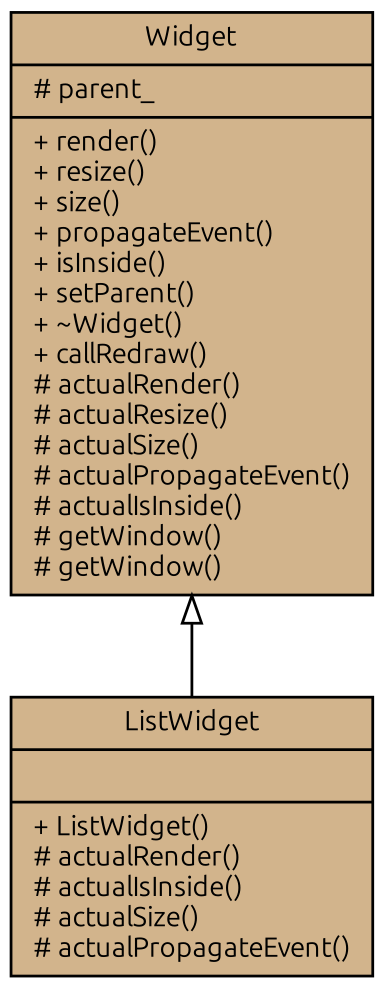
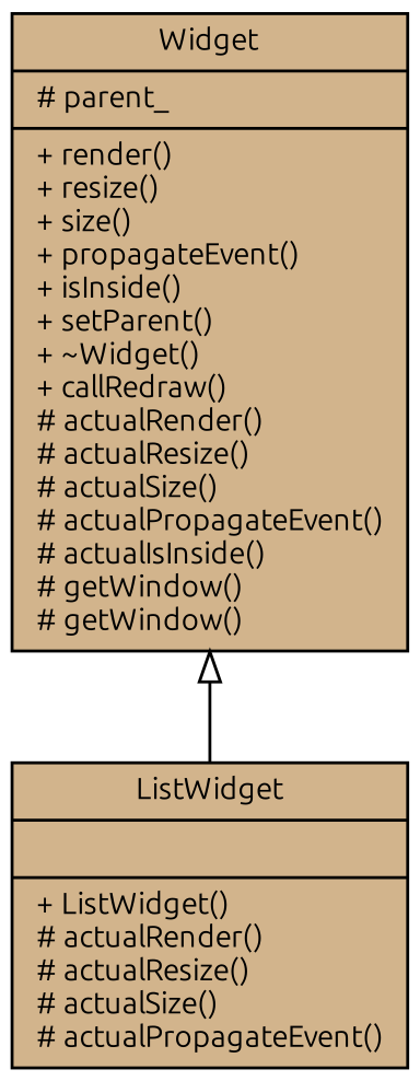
  digraph {
    fontname=Ubuntu
    node [color=black fillcolor=tan fontname=Ubuntu fontsize=10 shape=record style=filled]
-   n1 [fontcolor=black height=0.2 label="{ListWidget\n||+ ListWidget()\l# actualRender()\l# actualIsInside()\l# actualSize()\l# actualPropagateEvent()\l}" width=0.4]
+   n1 [fontcolor=black height=0.2 label="{ListWidget\n||+ ListWidget()\l# actualRender()\l# actualResize()\l# actualSize()\l# actualPropagateEvent()\l}" width=0.4]
    n2 [height=0.2 label="{Widget\n|# parent_\l|+ render()\l+ resize()\l+ size()\l+ propagateEvent()\l+ isInside()\l+ setParent()\l+ ~Widget()\l+ callRedraw()\l# actualRender()\l# actualResize()\l# actualSize()\l# actualPropagateEvent()\l# actualIsInside()\l# getWindow()\l# getWindow()\l}" width=0.4]
    n2 -> n1 [arrowtail=onormal color=black dir=back fontname=Ubuntu fontsize=10 labelfontname=Helvetica labelfontsize=10 style=solid]
  }
